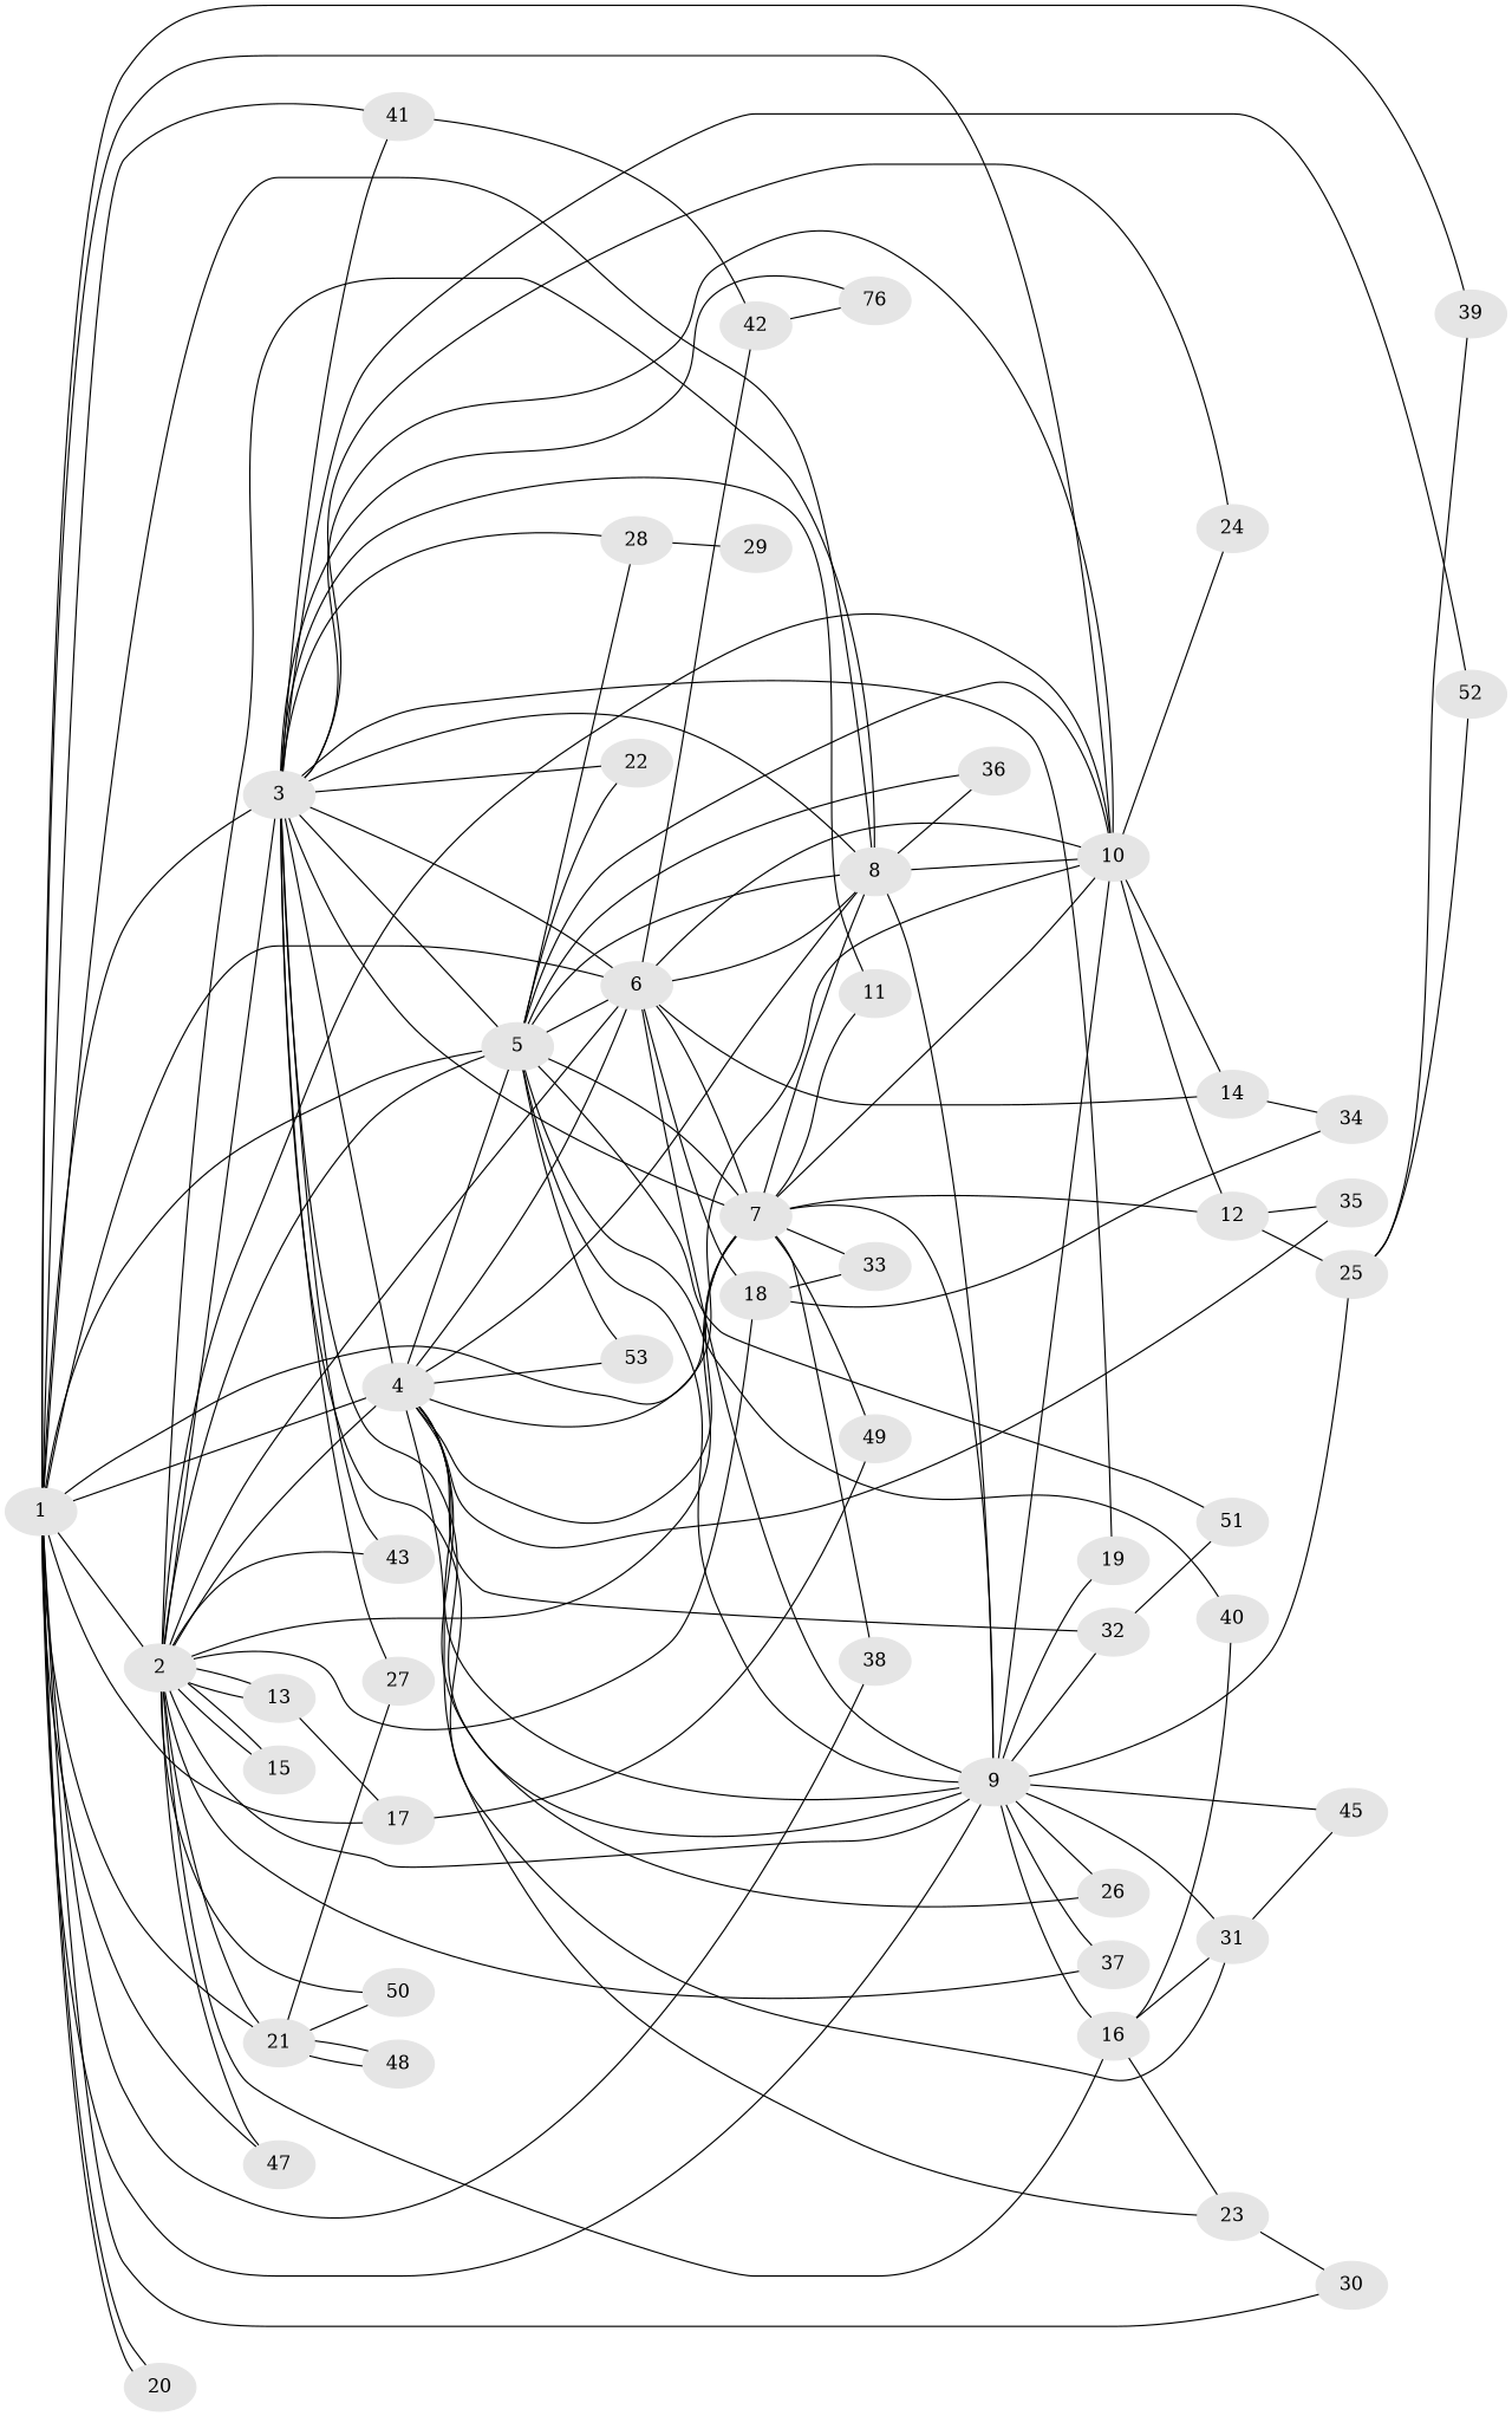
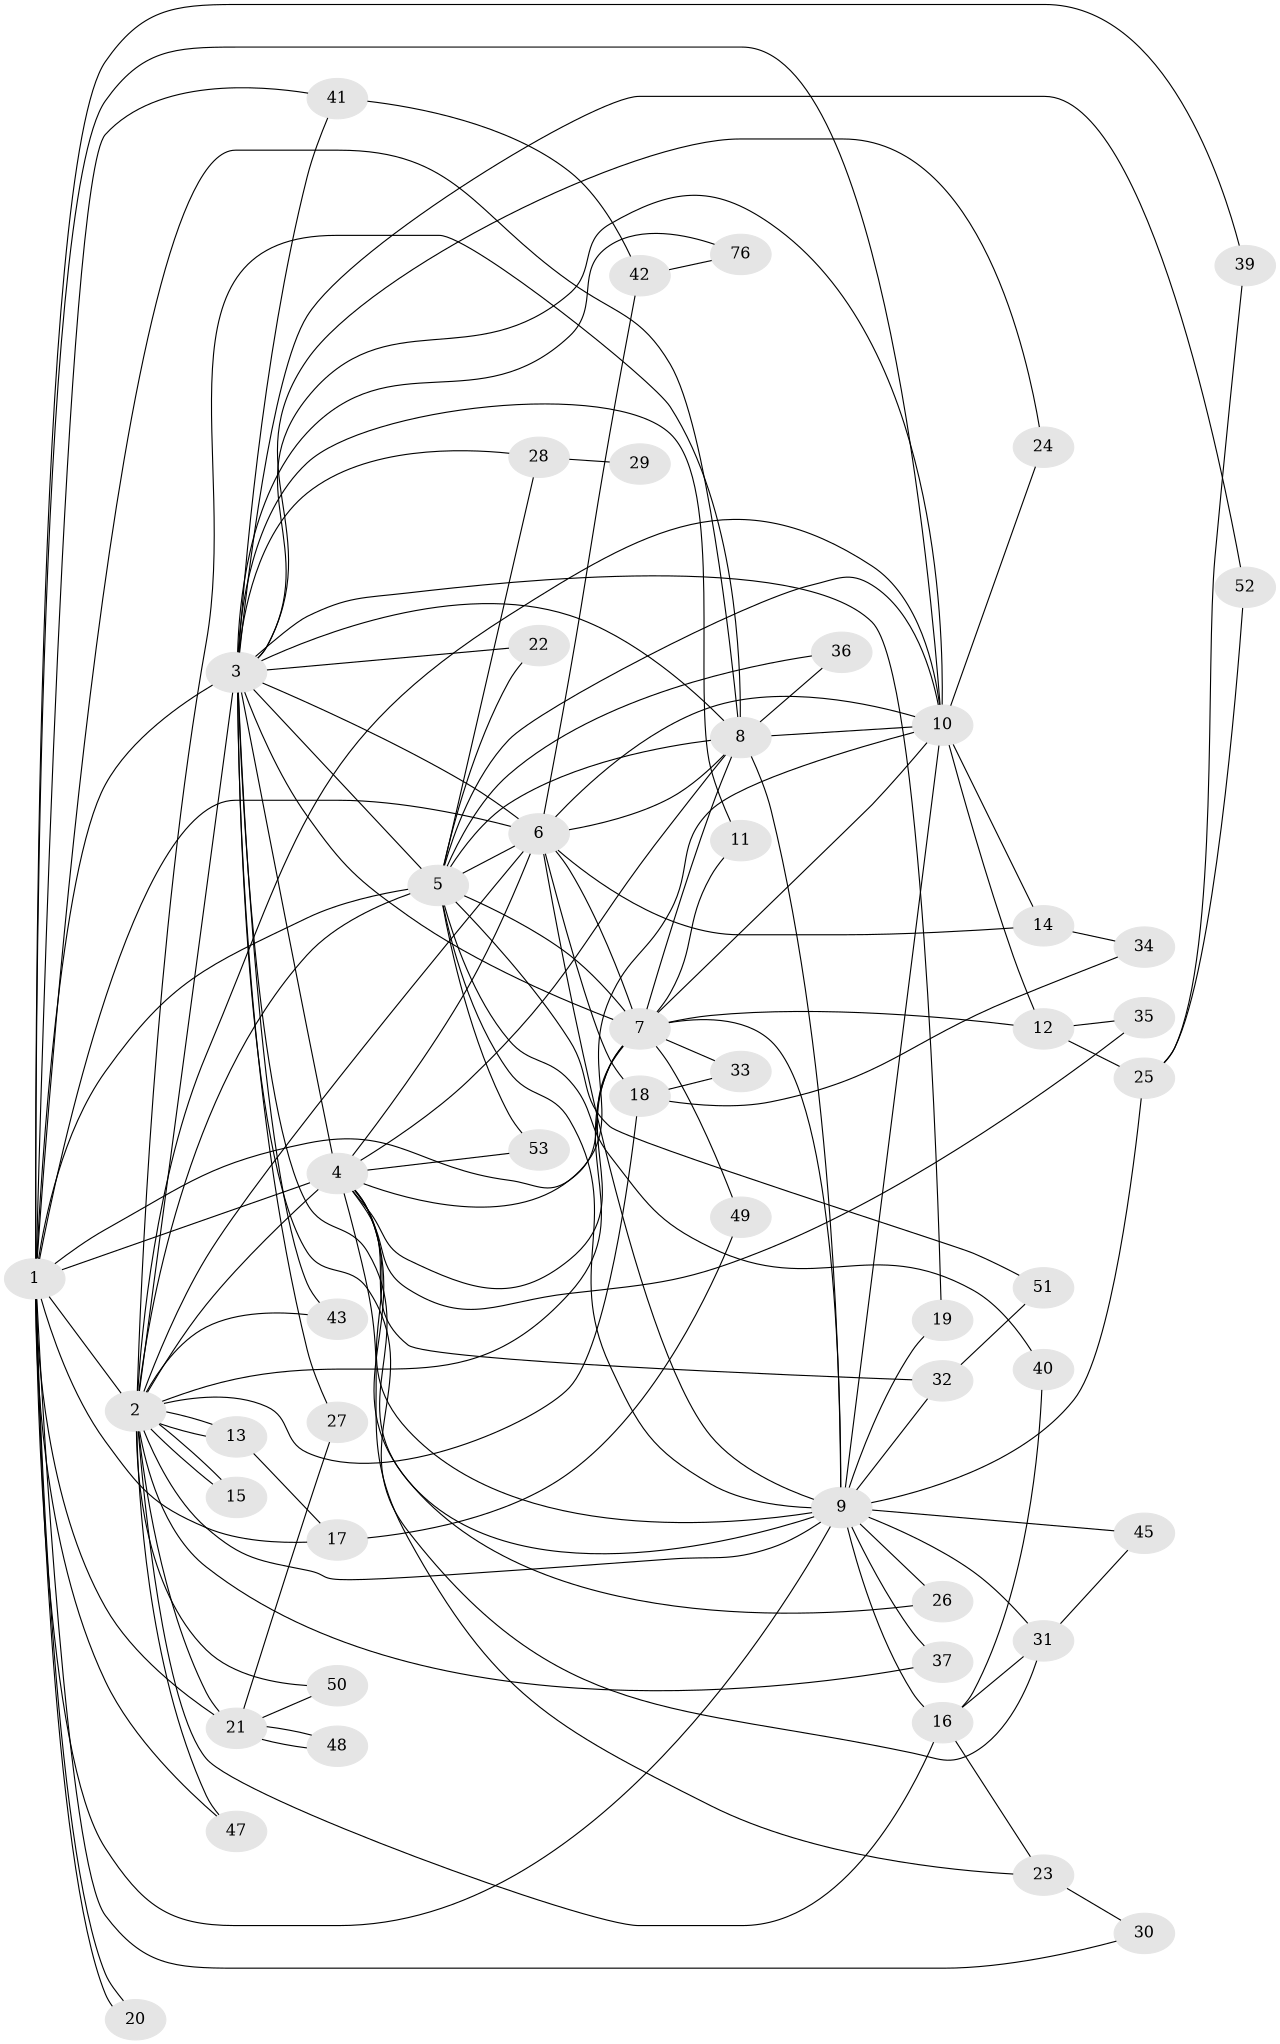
  graph {
    rankdir=LR
    node [color=gray90 style=filled]
    1
    2
    3
    4
    5
    6
    7
    8
    9
    10
    17
    20
    21
    30
-   38
    39
    41
    47
    13
    15
    16
    18
    37
    43
    50
    11
    19
    22
    24
    27
    28
    31
    n33 [label=76]
    52
    26
    23
    32
    35
    53
    36
    40
    51
    14
    42
    12
    33
    49
    25
    45
    48
    34
    29
    1 -- 2
    1 -- 3
    1 -- 4
    1 -- 5
    1 -- 6
    1 -- 7
    1 -- 8
    1 -- 9
    1 -- 10
    1 -- 17
    1 -- 20
    1 -- 20
    1 -- 21
    1 -- 30
-   1 -- 38
    1 -- 39
    1 -- 41
    1 -- 47
    2 -- 3
    2 -- 4
    2 -- 5
    2 -- 6
    2 -- 7
    2 -- 8
    2 -- 9
    2 -- 10
    2 -- 21
    2 -- 47
    2 -- 13
    2 -- 13
    2 -- 15
    2 -- 15
    2 -- 16
    2 -- 18
    2 -- 37
    2 -- 43
    2 -- 50
    3 -- 4
    3 -- 5
    3 -- 6
    3 -- 7
    3 -- 8
    3 -- 9
    3 -- 10
    3 -- 41
    3 -- 43
    3 -- 11
    3 -- 19
    3 -- 22
    3 -- 24
    3 -- 27
    3 -- 28
    3 -- 31
    3 -- n33
    3 -- 52
-   4 -- 5
    4 -- 6
    4 -- 7
    4 -- 8
    4 -- 9
    4 -- 10
    4 -- 26
    4 -- 23
    4 -- 32
    4 -- 35
    4 -- 53
    5 -- 6
    5 -- 7
    5 -- 8
    5 -- 9
    5 -- 10
    5 -- 22
    5 -- 28
    5 -- 53
    5 -- 36
    5 -- 40
    5 -- 51
    6 -- 7
    6 -- 8
    6 -- 9
    6 -- 10
    6 -- 18
    6 -- 14
    6 -- 42
    7 -- 8
    7 -- 9
    7 -- 10
-   7 -- 38
    7 -- 11
    7 -- 12
    7 -- 33
    7 -- 49
    8 -- 9
    8 -- 10
    8 -- 36
    9 -- 10
    9 -- 16
    9 -- 37
    9 -- 19
    9 -- 31
    9 -- 26
    9 -- 32
    9 -- 25
    9 -- 45
    10 -- 24
    10 -- 14
    10 -- 12
    17 -- 49
    21 -- 50
    21 -- 27
    21 -- 48
    21 -- 48
    41 -- 42
    13 -- 17
    16 -- 31
    16 -- 23
    16 -- 40
    18 -- 33
    18 -- 34
    28 -- 29
    31 -- 45
    23 -- 30
    32 -- 51
    14 -- 34
    42 -- n33
    12 -- 35
    12 -- 25
    25 -- 39
    25 -- 52
  }
